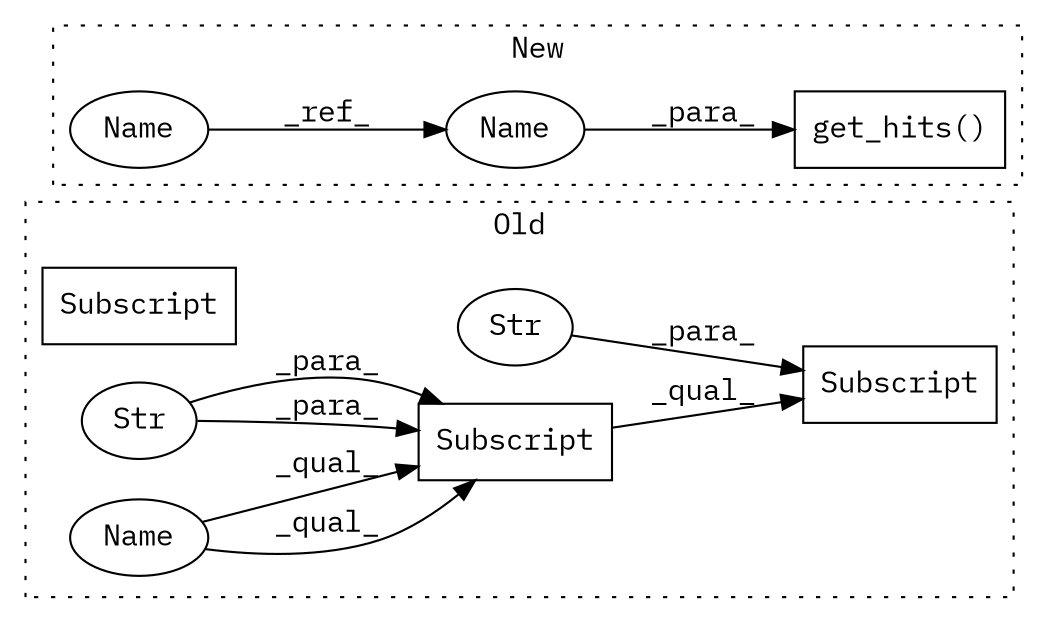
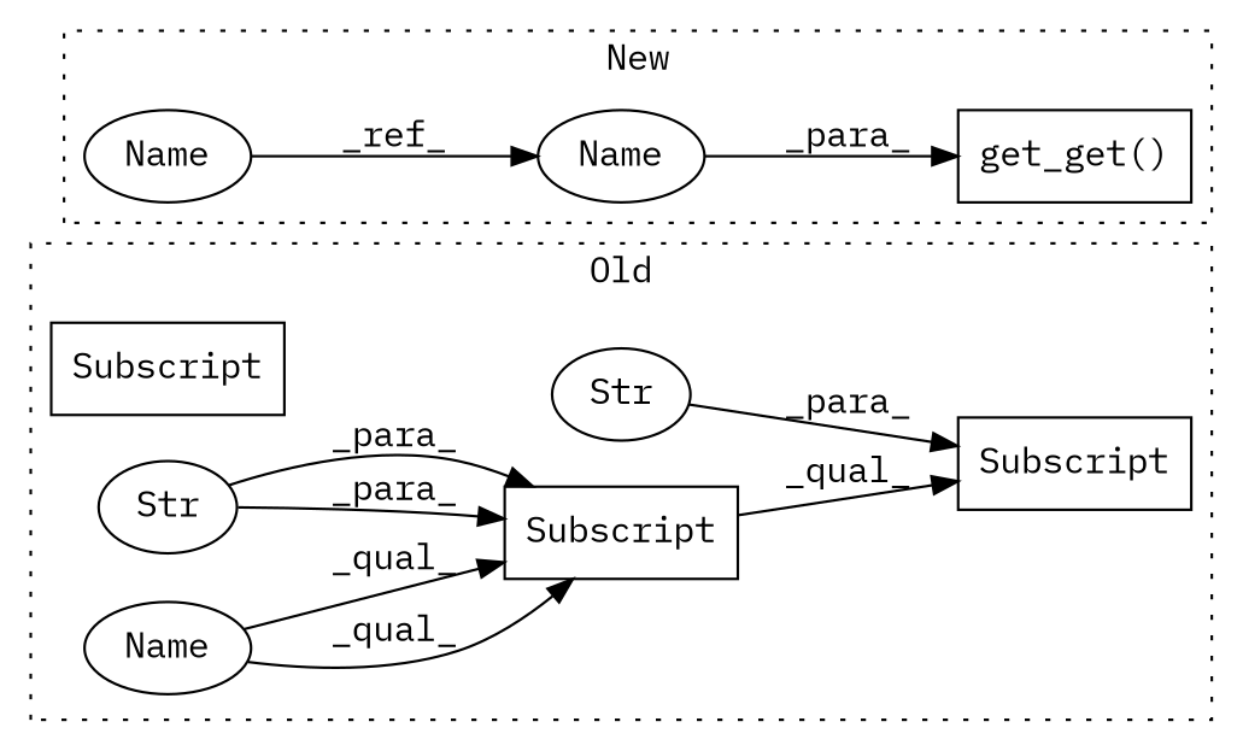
  digraph {
    rankdir=LR
    fontname="IBM Plex Mono"
    node [a=63 l=7 s="10092,0" shape=ellipse fontname="IBM Plex Mono"]
    edge [fontname="IBM Plex Mono"]
    n1 [l="15,0" label=Subscript shape=box]
    n2 [a=66 l=6 label=Str s=10100]
    n3 [l="23,0" label=Subscript shape=box]
    n4 [a=66 l=6 label=Str s=10108]
    n5 [a=87 label=Name s=10092]
    n6 [l="15,0" label=Subscript shape=box]
-   n7 [a=75 l="28,1" label="get_hits()" s="11533,11568" shape=box]
+   n7 [a=75 l="28,1" label="get_get()" s="11533,11568" shape=box]
    n8 [a=87 label=Name s=11435]
    n9 [a=87 label=Name s=11561]
    subgraph cluster_1 {
      label=Old
      style=dotted
      n1
      n2
      n3
      n4
      n5
      n6
    }
    subgraph cluster_2 {
      label=New
      style=dotted
      n7
      n8
      n9
    }
    n2 -> n6 [label=_para_]
    n2 -> n6 [label=_para_]
    n4 -> n3 [label=_para_]
    n5 -> n6 [label=_qual_]
    n5 -> n6 [label=_qual_]
    n6 -> n3 [label=_qual_]
    n8 -> n9 [label=_ref_]
    n9 -> n7 [label=_para_]
  }
